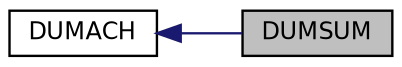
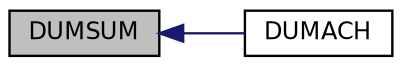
  digraph {
    rankdir=LR
    node [color=black fontname=Helvetica fontsize=10 shape=record style=filled]
    n1 [fillcolor=grey75 fontcolor=black height=0.2 label=DUMSUM width=0.4]
    n2 [fillcolor=white height=0.2 label=DUMACH width=0.4]
-   n2 -> n1 [color=midnightblue dir=back fontname=Helvetica fontsize=10 labelfontname=Helvetica labelfontsize=10 style=solid]
+   n1 -> n2 [color=midnightblue dir=back fontname=Helvetica fontsize=10 labelfontname=Helvetica labelfontsize=10 style=solid]
  }
